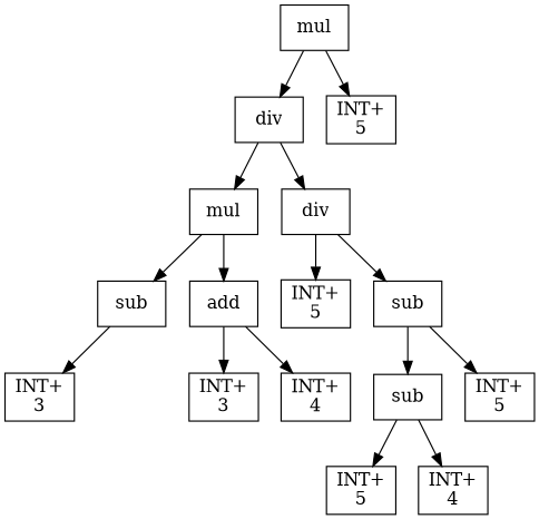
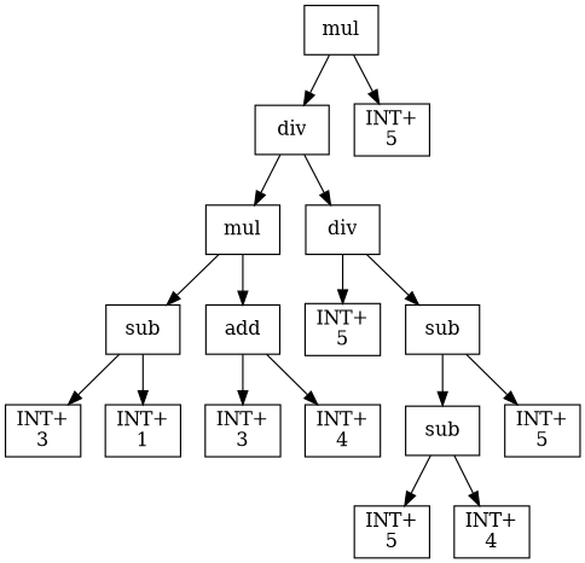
  digraph {
    node [shape=box]
    n1 [label=mul]
    n2 [label=div]
    n3 [label="INT+\n5"]
    n4 [label=mul]
    n5 [label=div]
    n6 [label=sub]
    n7 [label=add]
    n8 [label="INT+\n3"]
+   n9 [label="INT+\n1"]
    n10 [label="INT+\n3"]
    n11 [label="INT+\n4"]
    n12 [label="INT+\n5"]
    n13 [label=sub]
    n14 [label=sub]
    n15 [label="INT+\n5"]
    n16 [label="INT+\n5"]
    n17 [label="INT+\n4"]
    n1 -> n2
    n1 -> n3
    n2 -> n4
    n2 -> n5
    n4 -> n6
    n4 -> n7
    n5 -> n12
    n5 -> n13
    n6 -> n8
+   n6 -> n9
    n7 -> n10
    n7 -> n11
    n13 -> n14
    n13 -> n15
    n14 -> n16
    n14 -> n17
  }
